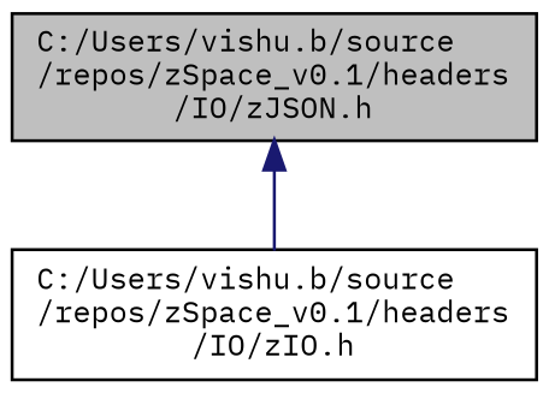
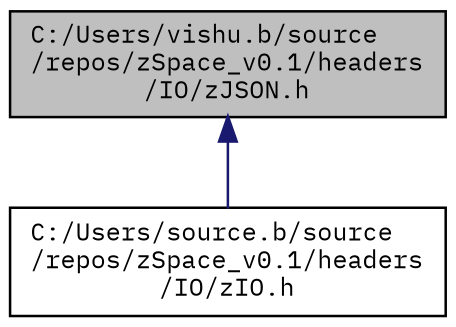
  digraph {
    fontname="IBM Plex Mono"
    node [color=black fontname="IBM Plex Mono" fontsize=10 shape=record style=filled]
    n1 [fillcolor=grey75 fontcolor=black height=0.2 label="C:/Users/vishu.b/source\l/repos/zSpace_v0.1/headers\l/IO/zJSON.h" width=0.4]
-   n2 [fillcolor=white height=0.2 label="C:/Users/vishu.b/source\l/repos/zSpace_v0.1/headers\l/IO/zIO.h" width=0.4]
+   n2 [fillcolor=white height=0.2 label="C:/Users/source.b/source\l/repos/zSpace_v0.1/headers\l/IO/zIO.h" width=0.4]
    n1 -> n2 [color=midnightblue dir=back fontname="IBM Plex Mono" fontsize=10 labelfontname=Helvetica labelfontsize=10 style=solid]
  }
